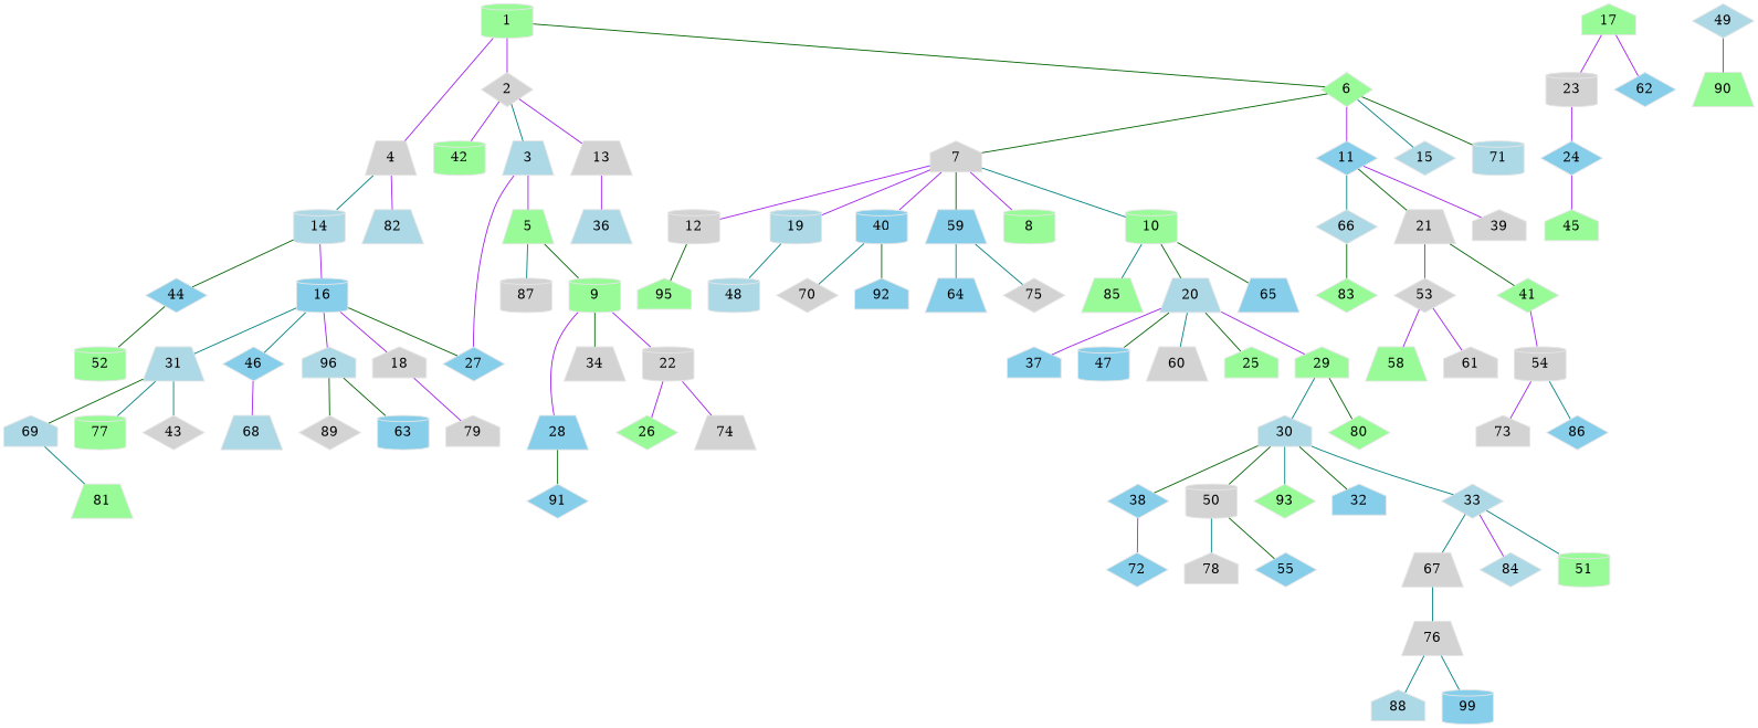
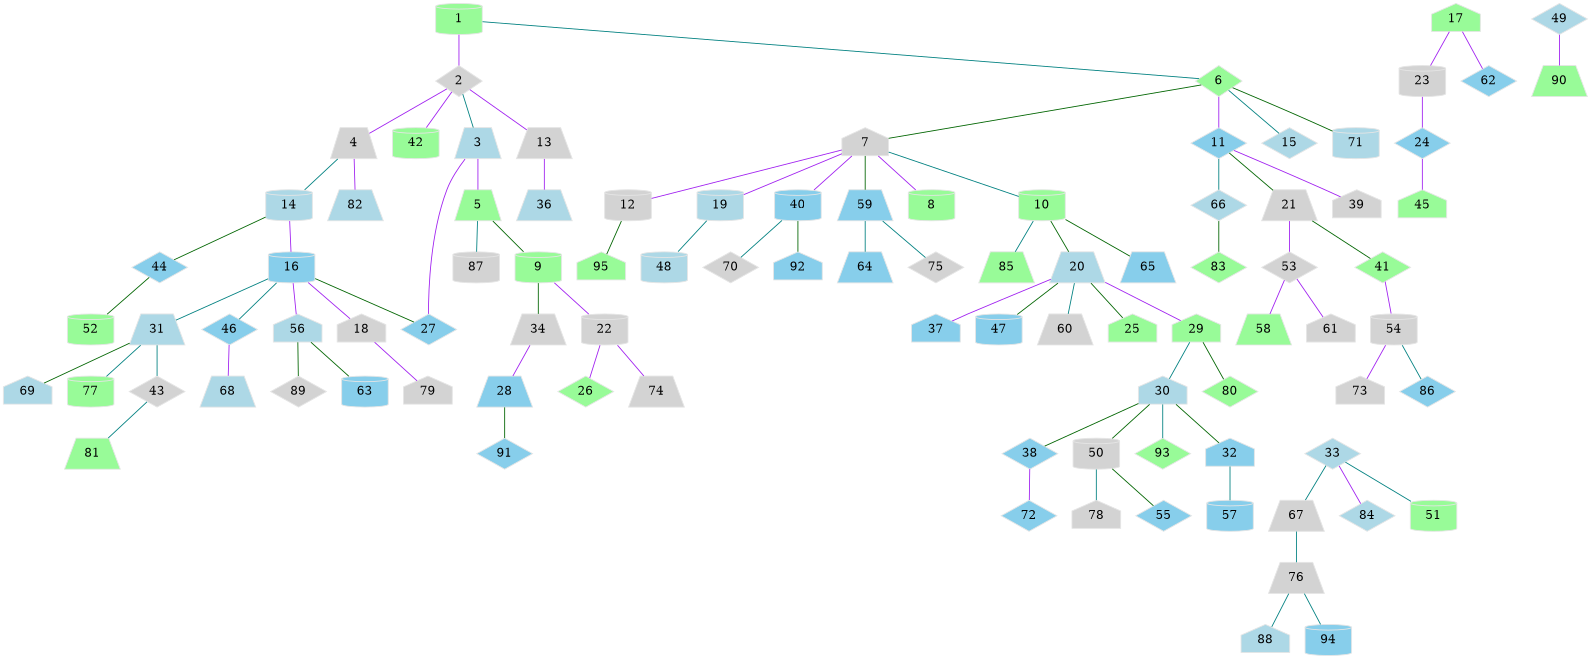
  graph {
    node [color=gray90 fillcolor=lightgrey shape=diamond style=filled]
    edge [color=purple]
    1 [fillcolor=palegreen shape=cylinder]
    2
    4 [shape=trapezium]
    6 [fillcolor=palegreen]
    3 [fillcolor=lightblue shape=trapezium]
    13 [shape=trapezium]
    42 [fillcolor=palegreen shape=cylinder]
    14 [fillcolor=lightblue shape=cylinder]
    82 [fillcolor=lightblue shape=trapezium]
    7 [shape=house]
    11 [fillcolor=skyblue]
    15 [fillcolor=lightblue]
    71 [fillcolor=lightblue shape=cylinder]
    5 [fillcolor=palegreen shape=trapezium]
    27 [fillcolor=skyblue]
    36 [fillcolor=lightblue shape=trapezium]
    9 [fillcolor=palegreen shape=cylinder]
    87 [shape=cylinder]
    16 [fillcolor=skyblue shape=cylinder]
    44 [fillcolor=skyblue]
    22 [shape=cylinder]
    28 [fillcolor=skyblue shape=trapezium]
    34 [shape=trapezium]
    8 [fillcolor=palegreen shape=cylinder]
    10 [fillcolor=palegreen shape=cylinder]
    12 [shape=cylinder]
    19 [fillcolor=lightblue shape=cylinder]
    40 [fillcolor=skyblue shape=cylinder]
    59 [fillcolor=skyblue shape=trapezium]
    21 [shape=trapezium]
    39 [shape=house]
    66 [fillcolor=lightblue]
    20 [fillcolor=lightblue shape=trapezium]
    65 [fillcolor=skyblue shape=trapezium]
    85 [fillcolor=palegreen shape=trapezium]
    95 [fillcolor=palegreen shape=house]
    48 [fillcolor=lightblue shape=cylinder]
    70
    92 [fillcolor=skyblue shape=house]
    64 [fillcolor=skyblue shape=trapezium]
    75
    26 [fillcolor=palegreen]
    74 [shape=trapezium]
    91 [fillcolor=skyblue]
    25 [fillcolor=palegreen shape=house]
    29 [fillcolor=palegreen shape=house]
    37 [fillcolor=skyblue shape=house]
    47 [fillcolor=skyblue shape=cylinder]
    60 [shape=trapezium]
    41 [fillcolor=palegreen]
    53
    83 [fillcolor=palegreen]
    18 [shape=house]
    31 [fillcolor=lightblue shape=trapezium]
    46 [fillcolor=skyblue]
-   56 [fillcolor=lightblue shape=house label=96]
+   56 [fillcolor=lightblue shape=house]
    52 [fillcolor=palegreen shape=cylinder]
    17 [fillcolor=palegreen shape=house]
    23 [shape=cylinder]
    62 [fillcolor=skyblue]
    79 [shape=house]
    43
    69 [fillcolor=lightblue shape=house]
    77 [fillcolor=palegreen shape=cylinder]
    68 [fillcolor=lightblue shape=trapezium]
    63 [fillcolor=skyblue shape=cylinder]
    89
    24 [fillcolor=skyblue]
    30 [fillcolor=lightblue shape=house]
    80 [fillcolor=palegreen]
    54 [shape=cylinder]
    58 [fillcolor=palegreen shape=trapezium]
    61 [shape=house]
    45 [fillcolor=palegreen shape=house]
    32 [fillcolor=skyblue shape=house]
    33 [fillcolor=lightblue]
    38 [fillcolor=skyblue]
    50 [shape=cylinder]
    93 [fillcolor=palegreen]
+   57 [fillcolor=skyblue shape=cylinder]
    51 [fillcolor=palegreen shape=cylinder]
    67 [shape=trapezium]
    84 [fillcolor=lightblue]
    72 [fillcolor=skyblue]
    55 [fillcolor=skyblue]
    78 [shape=house]
    81 [fillcolor=palegreen shape=trapezium]
    76 [shape=trapezium]
    49 [fillcolor=lightblue]
    90 [fillcolor=palegreen shape=trapezium]
    73 [shape=house]
    86 [fillcolor=skyblue]
    88 [fillcolor=lightblue shape=house]
-   94 [fillcolor=skyblue shape=cylinder label=99]
+   94 [fillcolor=skyblue shape=cylinder]
    1 -- 2
-   1 -- 4
-   1 -- 6 [color=darkgreen]
+   2 -- 4
+   1 -- 6 [color=teal]
    2 -- 3 [color=teal]
    2 -- 13
    2 -- 42
    4 -- 14 [color=teal]
    4 -- 82
    6 -- 7 [color=darkgreen]
    6 -- 11
    6 -- 15 [color=teal]
    6 -- 71 [color=darkgreen]
    3 -- 5
    3 -- 27
    13 -- 36
    14 -- 16
    14 -- 44 [color=darkgreen]
    7 -- 8
    7 -- 10 [color=teal]
    7 -- 12
    7 -- 19
    7 -- 40
    7 -- 59 [color=darkgreen]
    11 -- 21 [color=darkgreen]
    11 -- 39
    11 -- 66 [color=teal]
    5 -- 9 [color=darkgreen]
    5 -- 87 [color=teal]
    9 -- 22
-   9 -- 28
+   34 -- 28
    9 -- 34 [color=darkgreen]
    16 -- 27 [color=darkgreen]
    16 -- 18
    16 -- 31 [color=teal]
    16 -- 46 [color=teal]
    16 -- 56
    44 -- 52 [color=darkgreen]
    22 -- 26
    22 -- 74
    28 -- 91 [color=darkgreen]
    10 -- 20 [color=darkgreen]
    10 -- 65 [color=darkgreen]
    10 -- 85 [color=teal]
    12 -- 95 [color=darkgreen]
    19 -- 48 [color=teal]
    40 -- 70 [color=teal]
    40 -- 92 [color=darkgreen]
    59 -- 64 [color=teal]
    59 -- 75 [color=teal]
    21 -- 41 [color=darkgreen]
    21 -- 53
    66 -- 83 [color=darkgreen]
    20 -- 25 [color=darkgreen]
    20 -- 29
    20 -- 37
    20 -- 47 [color=darkgreen]
    20 -- 60 [color=teal]
    29 -- 30 [color=teal]
    29 -- 80 [color=darkgreen]
    41 -- 54
    53 -- 58
    53 -- 61
    18 -- 79
    31 -- 43 [color=teal]
    31 -- 69 [color=darkgreen]
    31 -- 77 [color=teal]
    46 -- 68
    56 -- 63 [color=darkgreen]
    56 -- 89 [color=darkgreen]
    17 -- 23
    17 -- 62
    23 -- 24
-   69 -- 81 [color=teal]
+   43 -- 81 [color=teal]
    24 -- 45
    30 -- 32 [color=darkgreen]
-   30 -- 33 [color=teal]
    30 -- 38 [color=darkgreen]
    30 -- 50 [color=darkgreen]
    30 -- 93 [color=teal]
    54 -- 73
    54 -- 86 [color=teal]
+   32 -- 57 [color=teal]
    33 -- 51 [color=teal]
    33 -- 67 [color=teal]
    33 -- 84
    38 -- 72
    50 -- 55 [color=darkgreen]
    50 -- 78 [color=teal]
    67 -- 76 [color=teal]
    76 -- 88 [color=teal]
    76 -- 94 [color=teal]
    49 -- 90
  }
